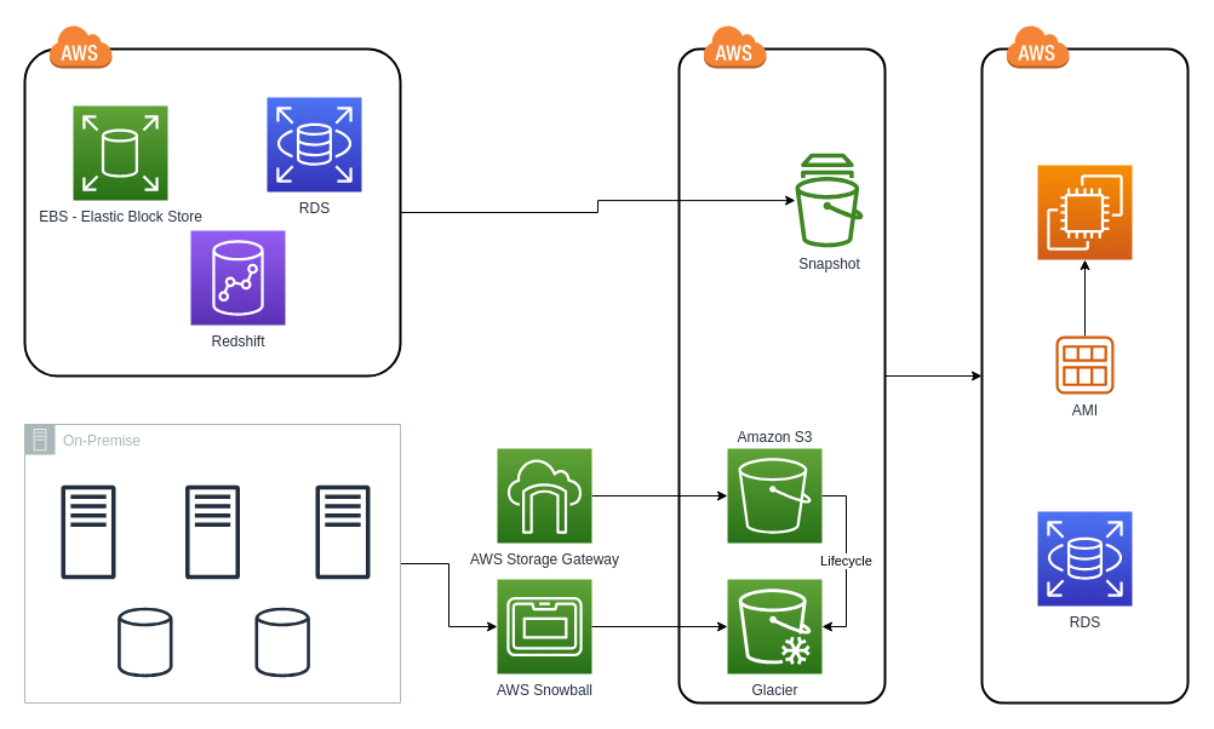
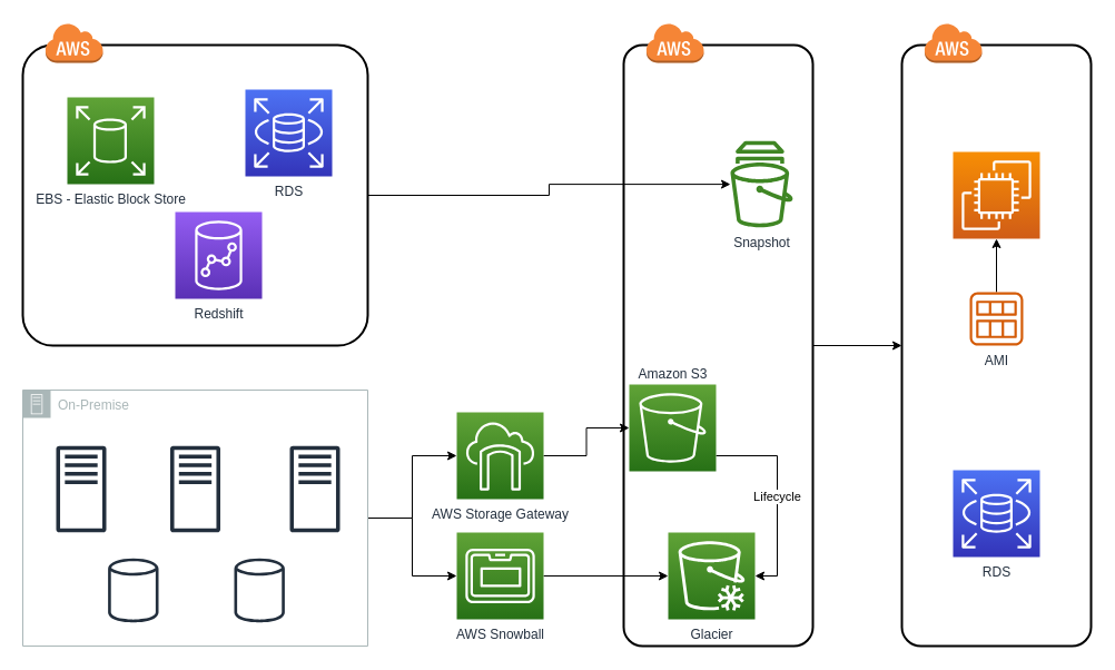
  <mxCell id="0" />
  <mxCell id="1" parent="0" />
+ <mxCell id="2" style="edgeStyle=orthogonalEdgeStyle;rounded=0;orthogonalLoop=1;jettySize=auto;html=1;entryX=0;entryY=0.5;entryDx=0;entryDy=0;entryPerimeter=0;" edge="1" parent="1" source="4" target="23"><mxGeometry relative="1" as="geometry" /></mxCell>
  <mxCell id="3" style="edgeStyle=orthogonalEdgeStyle;rounded=0;orthogonalLoop=1;jettySize=auto;html=1;entryX=0;entryY=0.5;entryDx=0;entryDy=0;entryPerimeter=0;" edge="1" parent="1" source="4" target="25"><mxGeometry relative="1" as="geometry" /></mxCell>
  <mxCell id="4" value="On-Premise" style="sketch=0;outlineConnect=0;gradientColor=none;html=1;whiteSpace=wrap;fontSize=12;fontStyle=0;shape=mxgraph.aws4.group;grIcon=mxgraph.aws4.group_on_premise;strokeColor=#AAB7B8;fillColor=none;verticalAlign=top;align=left;spacingLeft=30;fontColor=#AAB7B8;dashed=0;" vertex="1" parent="1"><mxGeometry x="20" y="350" width="310" height="230" as="geometry" /></mxCell>
  <mxCell id="5" value="" style="sketch=0;outlineConnect=0;fontColor=#232F3E;gradientColor=none;fillColor=#232F3D;strokeColor=none;dashed=0;verticalLabelPosition=bottom;verticalAlign=top;align=center;html=1;fontSize=12;fontStyle=0;aspect=fixed;pointerEvents=1;shape=mxgraph.aws4.traditional_server;" vertex="1" parent="1"><mxGeometry x="50" y="400" width="45" height="78" as="geometry" /></mxCell>
  <mxCell id="6" value="" style="sketch=0;outlineConnect=0;fontColor=#232F3E;gradientColor=none;fillColor=#232F3D;strokeColor=none;dashed=0;verticalLabelPosition=bottom;verticalAlign=top;align=center;html=1;fontSize=12;fontStyle=0;aspect=fixed;pointerEvents=1;shape=mxgraph.aws4.traditional_server;" vertex="1" parent="1"><mxGeometry x="152.5" y="400" width="45" height="78" as="geometry" /></mxCell>
  <mxCell id="7" value="" style="sketch=0;outlineConnect=0;fontColor=#232F3E;gradientColor=none;fillColor=#232F3D;strokeColor=none;dashed=0;verticalLabelPosition=bottom;verticalAlign=top;align=center;html=1;fontSize=12;fontStyle=0;aspect=fixed;pointerEvents=1;shape=mxgraph.aws4.traditional_server;" vertex="1" parent="1"><mxGeometry x="260" y="400" width="45" height="78" as="geometry" /></mxCell>
  <mxCell id="8" value="" style="sketch=0;outlineConnect=0;fontColor=#232F3E;gradientColor=none;fillColor=#232F3D;strokeColor=none;dashed=0;verticalLabelPosition=bottom;verticalAlign=top;align=center;html=1;fontSize=12;fontStyle=0;aspect=fixed;pointerEvents=1;shape=mxgraph.aws4.generic_database;" vertex="1" parent="1"><mxGeometry x="96.61" y="500" width="45.39" height="60" as="geometry" /></mxCell>
  <mxCell id="9" value="" style="sketch=0;outlineConnect=0;fontColor=#232F3E;gradientColor=none;fillColor=#232F3D;strokeColor=none;dashed=0;verticalLabelPosition=bottom;verticalAlign=top;align=center;html=1;fontSize=12;fontStyle=0;aspect=fixed;pointerEvents=1;shape=mxgraph.aws4.generic_database;" vertex="1" parent="1"><mxGeometry x="210" y="500" width="45.39" height="60" as="geometry" /></mxCell>
  <mxCell id="10" style="edgeStyle=orthogonalEdgeStyle;rounded=0;orthogonalLoop=1;jettySize=auto;html=1;" edge="1" parent="1" source="11" target="29"><mxGeometry relative="1" as="geometry" /></mxCell>
  <mxCell id="11" value="" style="rounded=1;arcSize=10;dashed=0;fillColor=none;gradientColor=none;strokeWidth=2;" vertex="1" parent="1"><mxGeometry x="20" y="40" width="310" height="270" as="geometry" /></mxCell>
  <mxCell id="12" value="" style="dashed=0;html=1;shape=mxgraph.aws3.cloud;fillColor=#F58536;gradientColor=none;dashed=0;" vertex="1" parent="1"><mxGeometry x="40" y="20" width="52" height="36" as="geometry" /></mxCell>
  <mxCell id="13" value="EBS - Elastic Block Store" style="sketch=0;points=[[0,0,0],[0.25,0,0],[0.5,0,0],[0.75,0,0],[1,0,0],[0,1,0],[0.25,1,0],[0.5,1,0],[0.75,1,0],[1,1,0],[0,0.25,0],[0,0.5,0],[0,0.75,0],[1,0.25,0],[1,0.5,0],[1,0.75,0]];outlineConnect=0;fontColor=#232F3E;gradientColor=#60A337;gradientDirection=north;fillColor=#277116;strokeColor=#ffffff;dashed=0;verticalLabelPosition=bottom;verticalAlign=top;align=center;html=1;fontSize=12;fontStyle=0;aspect=fixed;shape=mxgraph.aws4.resourceIcon;resIcon=mxgraph.aws4.elastic_block_store;" vertex="1" parent="1"><mxGeometry x="60" y="87" width="78" height="78" as="geometry" /></mxCell>
  <mxCell id="14" value="Redshift" style="sketch=0;points=[[0,0,0],[0.25,0,0],[0.5,0,0],[0.75,0,0],[1,0,0],[0,1,0],[0.25,1,0],[0.5,1,0],[0.75,1,0],[1,1,0],[0,0.25,0],[0,0.5,0],[0,0.75,0],[1,0.25,0],[1,0.5,0],[1,0.75,0]];outlineConnect=0;fontColor=#232F3E;gradientColor=#945DF2;gradientDirection=north;fillColor=#5A30B5;strokeColor=#ffffff;dashed=0;verticalLabelPosition=bottom;verticalAlign=top;align=center;html=1;fontSize=12;fontStyle=0;aspect=fixed;shape=mxgraph.aws4.resourceIcon;resIcon=mxgraph.aws4.redshift;" vertex="1" parent="1"><mxGeometry x="157" y="190" width="78" height="78" as="geometry" /></mxCell>
  <mxCell id="15" value="RDS" style="sketch=0;points=[[0,0,0],[0.25,0,0],[0.5,0,0],[0.75,0,0],[1,0,0],[0,1,0],[0.25,1,0],[0.5,1,0],[0.75,1,0],[1,1,0],[0,0.25,0],[0,0.5,0],[0,0.75,0],[1,0.25,0],[1,0.5,0],[1,0.75,0]];outlineConnect=0;fontColor=#232F3E;gradientColor=#4D72F3;gradientDirection=north;fillColor=#3334B9;strokeColor=#ffffff;dashed=0;verticalLabelPosition=bottom;verticalAlign=top;align=center;html=1;fontSize=12;fontStyle=0;aspect=fixed;shape=mxgraph.aws4.resourceIcon;resIcon=mxgraph.aws4.rds;" vertex="1" parent="1"><mxGeometry x="220" y="80" width="78" height="78" as="geometry" /></mxCell>
  <mxCell id="16" style="edgeStyle=orthogonalEdgeStyle;rounded=0;orthogonalLoop=1;jettySize=auto;html=1;entryX=0;entryY=0.5;entryDx=0;entryDy=0;" edge="1" parent="1" source="17" target="19"><mxGeometry relative="1" as="geometry" /></mxCell>
  <mxCell id="17" value="" style="rounded=1;arcSize=10;dashed=0;fillColor=none;gradientColor=none;strokeWidth=2;" vertex="1" parent="1"><mxGeometry x="560" y="40" width="170" height="540" as="geometry" /></mxCell>
  <mxCell id="18" value="" style="dashed=0;html=1;shape=mxgraph.aws3.cloud;fillColor=#F58536;gradientColor=none;dashed=0;" vertex="1" parent="1"><mxGeometry x="580" y="20" width="52" height="36" as="geometry" /></mxCell>
  <mxCell id="19" value="" style="rounded=1;arcSize=10;dashed=0;fillColor=none;gradientColor=none;strokeWidth=2;" vertex="1" parent="1"><mxGeometry x="810" y="40" width="170" height="540" as="geometry" /></mxCell>
  <mxCell id="20" value="" style="dashed=0;html=1;shape=mxgraph.aws3.cloud;fillColor=#F58536;gradientColor=none;dashed=0;" vertex="1" parent="1"><mxGeometry x="830" y="20" width="52" height="36" as="geometry" /></mxCell>
  <mxCell id="21" value="RDS" style="sketch=0;points=[[0,0,0],[0.25,0,0],[0.5,0,0],[0.75,0,0],[1,0,0],[0,1,0],[0.25,1,0],[0.5,1,0],[0.75,1,0],[1,1,0],[0,0.25,0],[0,0.5,0],[0,0.75,0],[1,0.25,0],[1,0.5,0],[1,0.75,0]];outlineConnect=0;fontColor=#232F3E;gradientColor=#4D72F3;gradientDirection=north;fillColor=#3334B9;strokeColor=#ffffff;dashed=0;verticalLabelPosition=bottom;verticalAlign=top;align=center;html=1;fontSize=12;fontStyle=0;aspect=fixed;shape=mxgraph.aws4.resourceIcon;resIcon=mxgraph.aws4.rds;" vertex="1" parent="1"><mxGeometry x="856" y="422" width="78" height="78" as="geometry" /></mxCell>
  <mxCell id="22" style="edgeStyle=orthogonalEdgeStyle;rounded=0;orthogonalLoop=1;jettySize=auto;html=1;entryX=0;entryY=0.5;entryDx=0;entryDy=0;entryPerimeter=0;" edge="1" parent="1" source="23" target="27"><mxGeometry relative="1" as="geometry" /></mxCell>
  <mxCell id="23" value="AWS Storage Gateway" style="sketch=0;points=[[0,0,0],[0.25,0,0],[0.5,0,0],[0.75,0,0],[1,0,0],[0,1,0],[0.25,1,0],[0.5,1,0],[0.75,1,0],[1,1,0],[0,0.25,0],[0,0.5,0],[0,0.75,0],[1,0.25,0],[1,0.5,0],[1,0.75,0]];outlineConnect=0;fontColor=#232F3E;gradientColor=#60A337;gradientDirection=north;fillColor=#277116;strokeColor=#ffffff;dashed=0;verticalLabelPosition=bottom;verticalAlign=top;align=center;html=1;fontSize=12;fontStyle=0;aspect=fixed;shape=mxgraph.aws4.resourceIcon;resIcon=mxgraph.aws4.storage_gateway;" vertex="1" parent="1"><mxGeometry x="410" y="370" width="78" height="78" as="geometry" /></mxCell>
  <mxCell id="24" style="edgeStyle=orthogonalEdgeStyle;rounded=0;orthogonalLoop=1;jettySize=auto;html=1;" edge="1" parent="1" source="25" target="28"><mxGeometry relative="1" as="geometry" /></mxCell>
  <mxCell id="25" value="AWS Snowball" style="sketch=0;points=[[0,0,0],[0.25,0,0],[0.5,0,0],[0.75,0,0],[1,0,0],[0,1,0],[0.25,1,0],[0.5,1,0],[0.75,1,0],[1,1,0],[0,0.25,0],[0,0.5,0],[0,0.75,0],[1,0.25,0],[1,0.5,0],[1,0.75,0]];outlineConnect=0;fontColor=#232F3E;gradientColor=#60A337;gradientDirection=north;fillColor=#277116;strokeColor=#ffffff;dashed=0;verticalLabelPosition=bottom;verticalAlign=top;align=center;html=1;fontSize=12;fontStyle=0;aspect=fixed;shape=mxgraph.aws4.resourceIcon;resIcon=mxgraph.aws4.snowball;" vertex="1" parent="1"><mxGeometry x="410" y="478" width="78" height="78" as="geometry" /></mxCell>
  <mxCell id="26" value="Lifecycle" style="edgeStyle=orthogonalEdgeStyle;rounded=0;orthogonalLoop=1;jettySize=auto;html=1;entryX=1;entryY=0.5;entryDx=0;entryDy=0;entryPerimeter=0;" edge="1" parent="1" source="27" target="28"><mxGeometry relative="1" as="geometry"><Array as="points"><mxPoint x="698" y="409" /><mxPoint x="698" y="517" /></Array></mxGeometry></mxCell>
- <mxCell id="27" value="Amazon S3" style="sketch=0;points=[[0,0,0],[0.25,0,0],[0.5,0,0],[0.75,0,0],[1,0,0],[0,1,0],[0.25,1,0],[0.5,1,0],[0.75,1,0],[1,1,0],[0,0.25,0],[0,0.5,0],[0,0.75,0],[1,0.25,0],[1,0.5,0],[1,0.75,0]];outlineConnect=0;fontColor=#232F3E;gradientColor=#60A337;gradientDirection=north;fillColor=#277116;strokeColor=#ffffff;dashed=0;verticalLabelPosition=top;verticalAlign=bottom;align=center;html=1;fontSize=12;fontStyle=0;aspect=fixed;shape=mxgraph.aws4.resourceIcon;resIcon=mxgraph.aws4.s3;labelPosition=center;" vertex="1" parent="1"><mxGeometry x="600" y="370" width="78" height="78" as="geometry" /></mxCell>
+ <mxCell id="27" value="Amazon S3" style="sketch=0;points=[[0,0,0],[0.25,0,0],[0.5,0,0],[0.75,0,0],[1,0,0],[0,1,0],[0.25,1,0],[0.5,1,0],[0.75,1,0],[1,1,0],[0,0.25,0],[0,0.5,0],[0,0.75,0],[1,0.25,0],[1,0.5,0],[1,0.75,0]];outlineConnect=0;fontColor=#232F3E;gradientColor=#60A337;gradientDirection=north;fillColor=#277116;strokeColor=#ffffff;dashed=0;verticalLabelPosition=top;verticalAlign=bottom;align=center;html=1;fontSize=12;fontStyle=0;aspect=fixed;shape=mxgraph.aws4.resourceIcon;resIcon=mxgraph.aws4.s3;labelPosition=center;" vertex="1" parent="1"><mxGeometry x="565" y="345" width="78" height="78" as="geometry" /></mxCell>
  <mxCell id="28" value="Glacier" style="sketch=0;points=[[0,0,0],[0.25,0,0],[0.5,0,0],[0.75,0,0],[1,0,0],[0,1,0],[0.25,1,0],[0.5,1,0],[0.75,1,0],[1,1,0],[0,0.25,0],[0,0.5,0],[0,0.75,0],[1,0.25,0],[1,0.5,0],[1,0.75,0]];outlineConnect=0;fontColor=#232F3E;gradientColor=#60A337;gradientDirection=north;fillColor=#277116;strokeColor=#ffffff;dashed=0;verticalLabelPosition=bottom;verticalAlign=top;align=center;html=1;fontSize=12;fontStyle=0;aspect=fixed;shape=mxgraph.aws4.resourceIcon;resIcon=mxgraph.aws4.glacier;" vertex="1" parent="1"><mxGeometry x="600" y="478" width="78" height="78" as="geometry" /></mxCell>
  <mxCell id="29" value="Snapshot" style="sketch=0;outlineConnect=0;fontColor=#232F3E;gradientColor=none;fillColor=#3F8624;strokeColor=none;dashed=0;verticalLabelPosition=bottom;verticalAlign=top;align=center;html=1;fontSize=12;fontStyle=0;aspect=fixed;pointerEvents=1;shape=mxgraph.aws4.snapshot;" vertex="1" parent="1"><mxGeometry x="656" y="126" width="56" height="78" as="geometry" /></mxCell>
  <mxCell id="30" value="" style="sketch=0;points=[[0,0,0],[0.25,0,0],[0.5,0,0],[0.75,0,0],[1,0,0],[0,1,0],[0.25,1,0],[0.5,1,0],[0.75,1,0],[1,1,0],[0,0.25,0],[0,0.5,0],[0,0.75,0],[1,0.25,0],[1,0.5,0],[1,0.75,0]];outlineConnect=0;fontColor=#232F3E;gradientColor=#F78E04;gradientDirection=north;fillColor=#D05C17;strokeColor=#ffffff;dashed=0;verticalLabelPosition=bottom;verticalAlign=top;align=center;html=1;fontSize=12;fontStyle=0;aspect=fixed;shape=mxgraph.aws4.resourceIcon;resIcon=mxgraph.aws4.ec2;" vertex="1" parent="1"><mxGeometry x="856" y="136" width="78" height="78" as="geometry" /></mxCell>
  <mxCell id="31" style="edgeStyle=orthogonalEdgeStyle;rounded=0;orthogonalLoop=1;jettySize=auto;html=1;" edge="1" parent="1" source="32" target="30"><mxGeometry relative="1" as="geometry" /></mxCell>
- <mxCell id="32" value="AMI" style="sketch=0;outlineConnect=0;fontColor=#232F3E;gradientColor=none;fillColor=#D45B07;strokeColor=none;dashed=0;verticalLabelPosition=bottom;verticalAlign=top;align=center;html=1;fontSize=12;fontStyle=0;aspect=fixed;pointerEvents=1;shape=mxgraph.aws4.ami;" vertex="1" parent="1"><mxGeometry x="871" y="277" width="48" height="48" as="geometry" /></mxCell>
+ <mxCell id="32" value="AMI" style="sketch=0;outlineConnect=0;fontColor=#232F3E;gradientColor=none;fillColor=#D45B07;strokeColor=none;dashed=0;verticalLabelPosition=bottom;verticalAlign=top;align=center;html=1;fontSize=12;fontStyle=0;aspect=fixed;pointerEvents=1;shape=mxgraph.aws4.ami;" vertex="1" parent="1"><mxGeometry x="871" y="262" width="48" height="48" as="geometry" /></mxCell>
